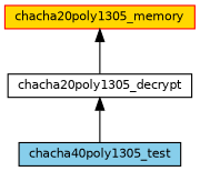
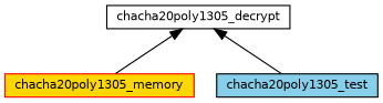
  digraph {
    rankdir=TB
    node [color=black fontname=Helvetica fontsize=10 shape=record style=filled]
    edge [color=black dir=back fontname=Helvetica fontsize=10 labelfontname=Helvetica labelfontsize=10 style=solid]
    n1 [fillcolor=white fontcolor=black height=0.2 label=chacha20poly1305_decrypt width=0.4]
    n2 [color=red fillcolor=gold height=0.2 label=chacha20poly1305_memory width=0.4]
-   n3 [fillcolor=skyblue height=0.2 label=chacha40poly1305_test width=0.4]
-   n2 -> n1
+   n3 [fillcolor=skyblue height=0.2 label=chacha20poly1305_test width=0.4]
+   n1 -> n2
    n1 -> n3
  }
